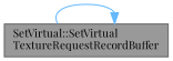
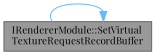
  digraph {
    rankdir=LR
    fontname="Playfair Display"
-   n1 [color=gray40 fillcolor=grey60 fontcolor=black fontname="Playfair Display" fontsize=10 height=0.2 label="SetVirtual::SetVirtual\lTextureRequestRecordBuffer" shape=box style=filled width=0.4]
+   n1 [color=gray40 fillcolor=grey60 fontcolor=black fontname="Playfair Display" fontsize=10 height=0.2 label="IRendererModule::SetVirtual\lTextureRequestRecordBuffer" shape=box style=filled width=0.4]
    n1 -> n1 [color=steelblue1 fontname="Playfair Display" fontsize=10 labelfontname=Helvetica labelfontsize=10 style=solid]
  }
